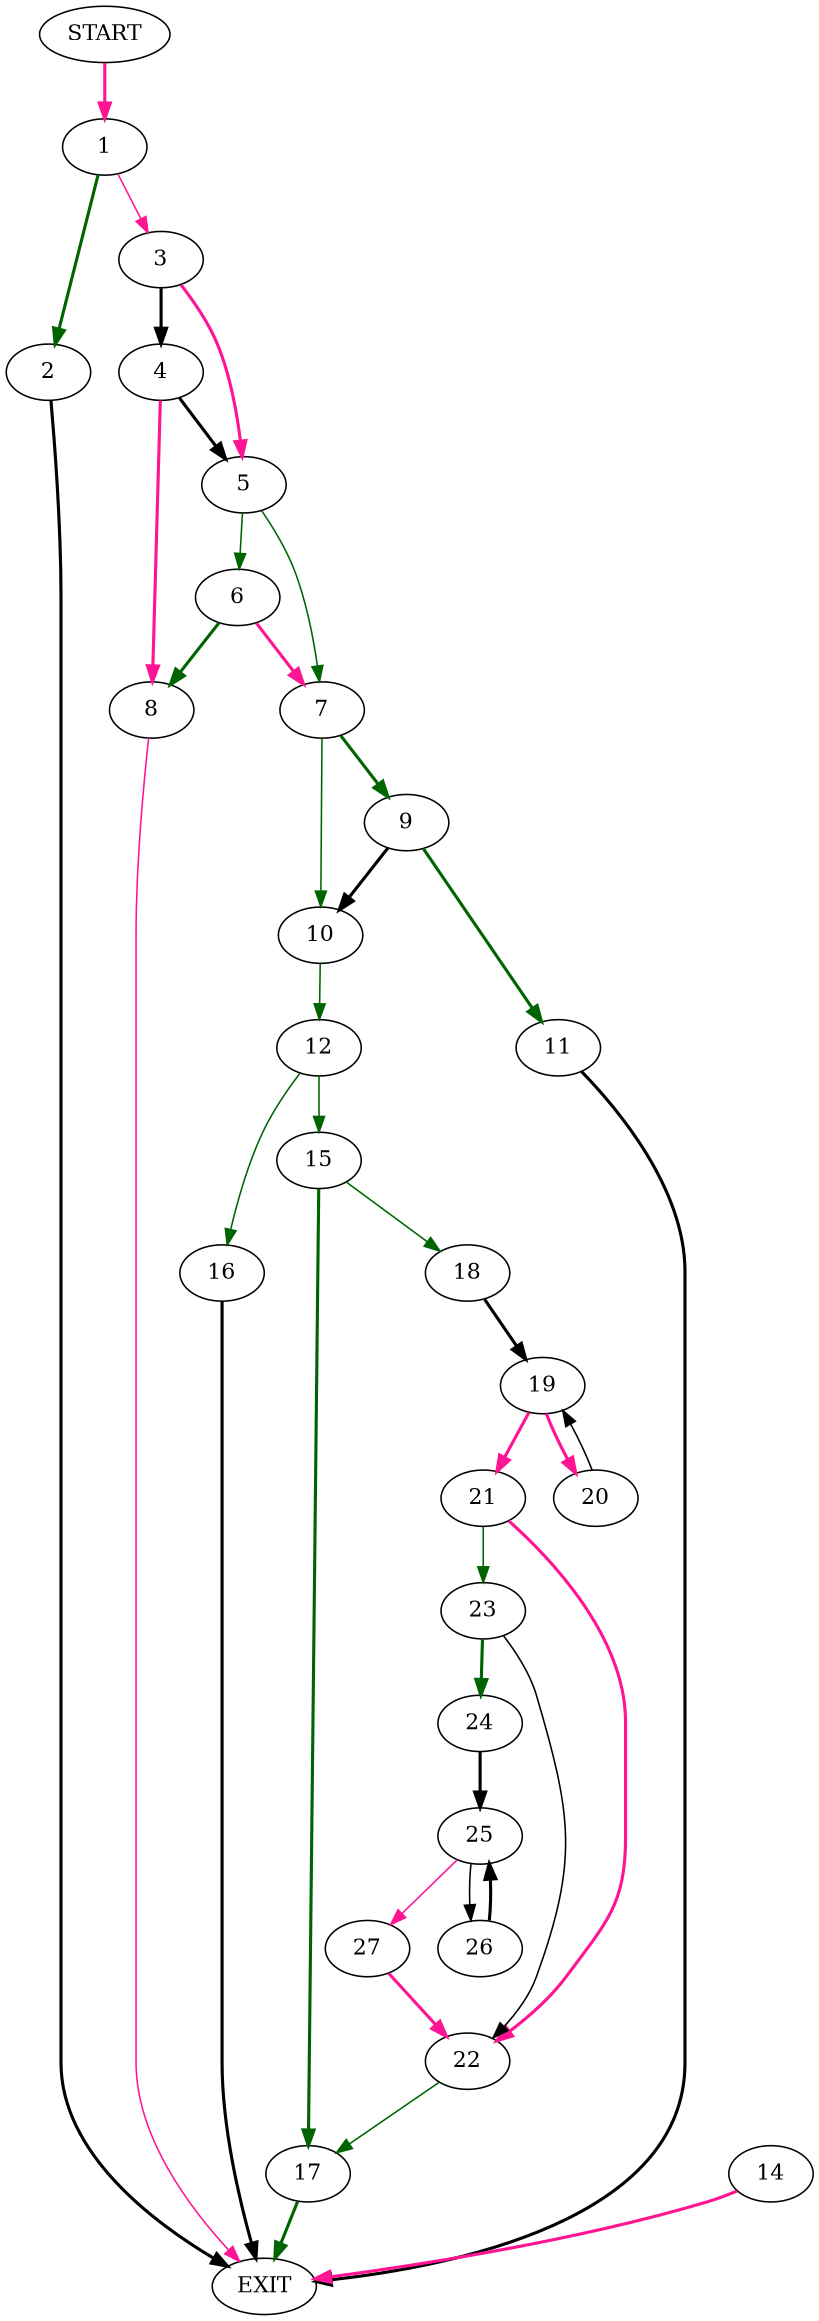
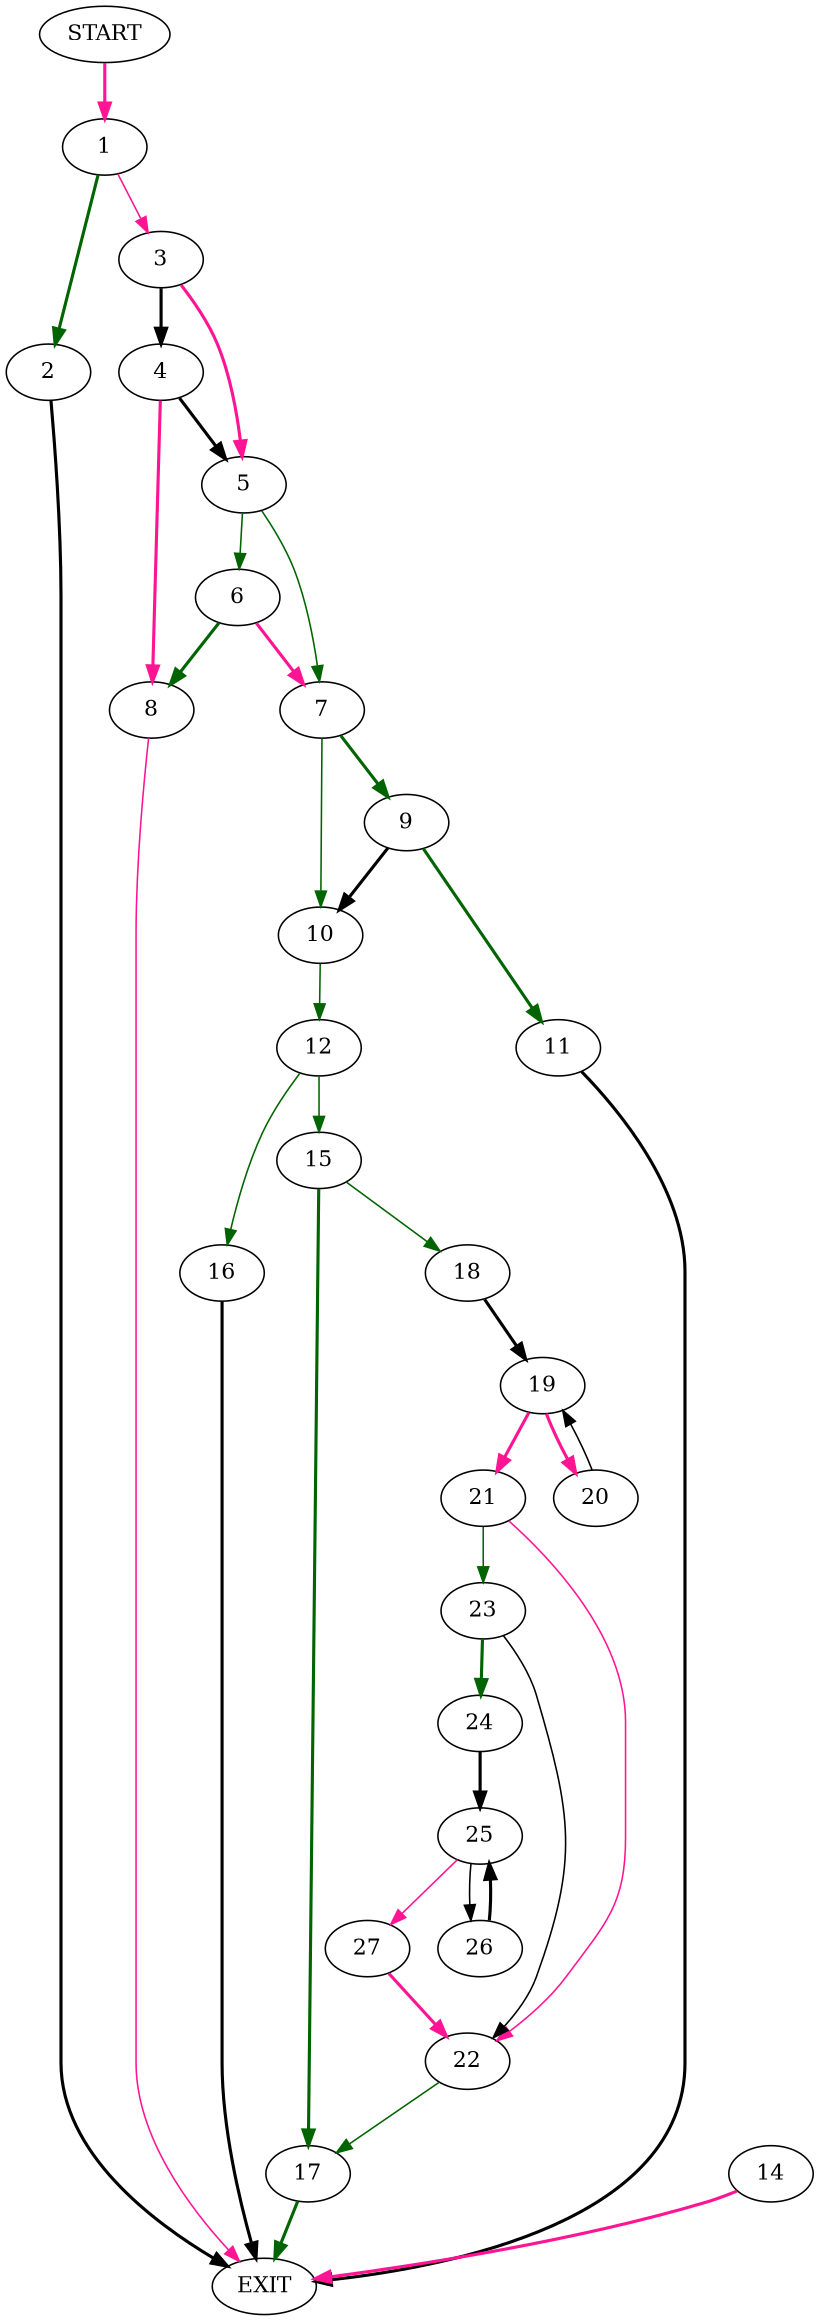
  digraph {
    edge [color=darkgreen style=bold]
    n1 [label=START]
    1
    2
    3
    n5 [label=EXIT]
    4
    5
    8
    6
    7
    9
    10
    11
    12
    15
    16
    17
    18
    14
    19
    20
    21
    22
    23
    24
    25
    26
    27
    n1 -> 1 [color=deeppink]
    1 -> 2
    1 -> 3 [color=deeppink style=solid]
    2 -> n5 [color=black]
    3 -> 4 [color=black]
    3 -> 5 [color=deeppink]
    4 -> 5 [color=black]
    4 -> 8 [color=deeppink]
    5 -> 6 [style=solid]
    5 -> 7 [style=solid]
    8 -> n5 [color=deeppink style=solid]
    6 -> 8
    6 -> 7 [color=deeppink]
    7 -> 9
    7 -> 10 [style=solid]
    9 -> 10 [color=black]
    9 -> 11
    10 -> 12 [style=solid]
    11 -> n5 [color=black]
    12 -> 15 [style=solid]
    12 -> 16 [style=solid]
    15 -> 17
    15 -> 18 [style=solid]
    16 -> n5 [color=black]
    17 -> n5
    18 -> 19 [color=black]
    14 -> n5 [color=deeppink]
    19 -> 20 [color=deeppink]
    19 -> 21 [color=deeppink]
    20 -> 19 [color=black style=solid]
-   21 -> 22 [color=deeppink]
+   21 -> 22 [color=deeppink style=solid]
    21 -> 23 [style=solid]
    22 -> 17 [style=solid]
    23 -> 22 [color=black style=solid]
    23 -> 24
    24 -> 25 [color=black]
    25 -> 26 [color=black style=solid]
    25 -> 27 [color=deeppink style=solid]
    26 -> 25 [color=black]
    27 -> 22 [color=deeppink]
  }
